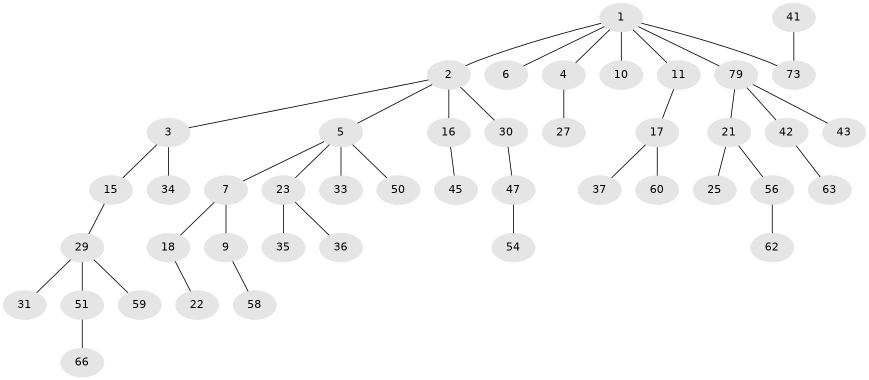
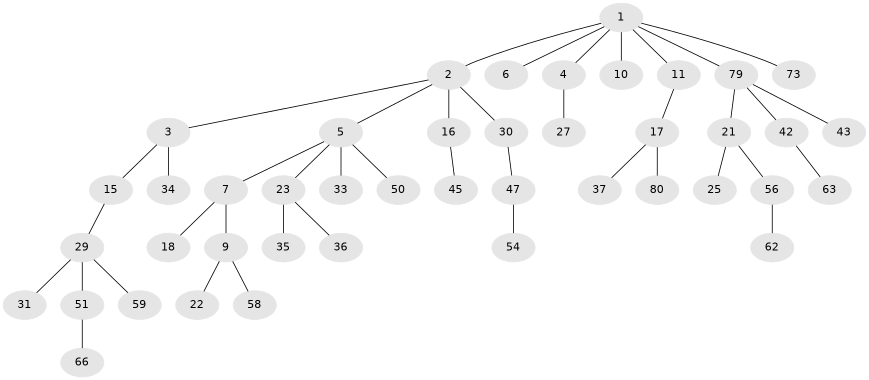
  graph {
    fontname="DejaVu Sans"
    node [color=gray90 fontname="DejaVu Sans" style=filled]
    edge [fontname="DejaVu Sans"]
    1 [super="+4"]
    2 [super="+44"]
    6 [super="+72"]
    n4 [label=4 super="+64"]
    10 [super="+26"]
    11 [super="+14"]
    n7 [label=79 super="+40"]
    73
    3 [super="+12"]
    5 [super="+32"]
    16 [super="+53"]
    30 [super="+38"]
    27 [super="+69"]
    17 [super="+20"]
    21 [super="+24"]
    42 [super="+49"]
    43
-   41 [super="+52"]
    15
    34
    7 [super="+61"]
    23 [super="+39"]
    33
    50
    45 [super="+65"]
    47 [super="+68"]
    29 [super="+46"]
    9 [super="+13"]
    18
    35
    36 [super="+55"]
    22 [super="+28"]
    58
    37 [super="+48"]
-   60
+   60 [label=80]
    31
    51 [super="+57"]
    59
    25 [super="+71"]
    56 [super="+70"]
    63
    62
    66 [super="+67"]
    54
    1 -- 2
    1 -- 6
    1 -- n4
    1 -- 10
    1 -- 11
    1 -- n7
    1 -- 73
    2 -- 3
    2 -- 5
    2 -- 16
    2 -- 30
    n4 -- 27
    11 -- 17
    n7 -- 21
    n7 -- 42
    n7 -- 43
    3 -- 15
    3 -- 34
    5 -- 7
    5 -- 23
    5 -- 33
    5 -- 50
    16 -- 45
    30 -- 47
    17 -- 37
    17 -- 60
    21 -- 25
    21 -- 56
    42 -- 63
-   41 -- 73
    15 -- 29
    7 -- 9
    7 -- 18
    23 -- 35
    23 -- 36
    47 -- 54
    29 -- 31
    29 -- 51
    29 -- 59
-   18 -- 22
+   9 -- 22
    9 -- 58
    51 -- 66
    56 -- 62
  }
